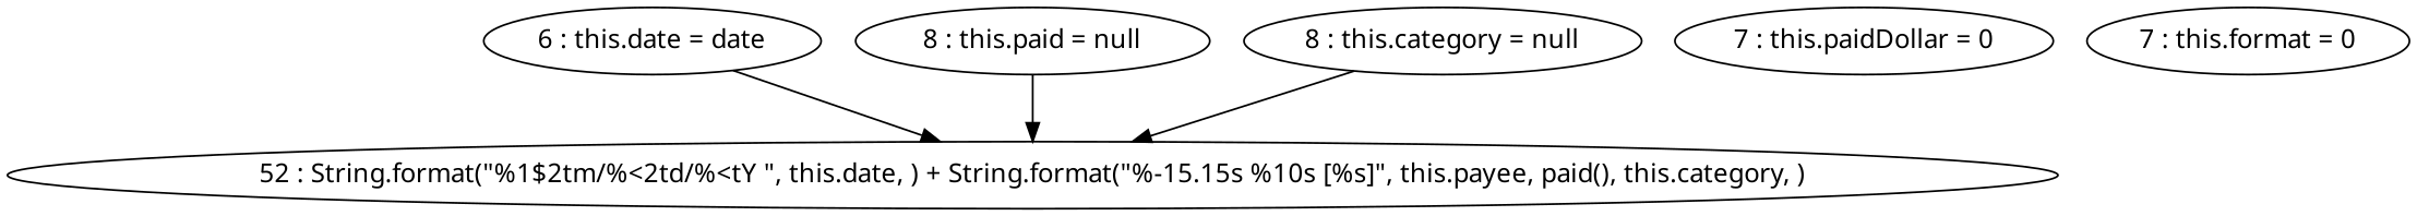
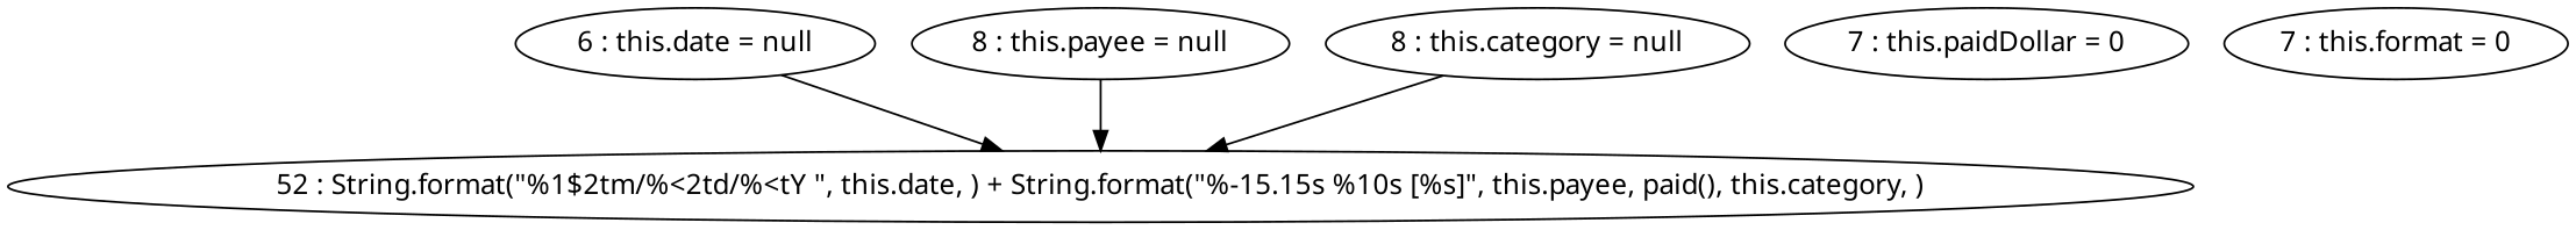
  digraph {
    fontname="Noto Sans"
    node [fontname="Noto Sans"]
    edge [fontname="Noto Sans"]
-   "6 : this.date = null" [label="6 : this.date = date"]
+   "6 : this.date = null"
    "52 : String.format(\"%1$2tm/%<2td/%<tY \", this.date, ) + String.format(\"%-15.15s %10s [%s]\", this.payee, paid(), this.category, )"
    "7 : this.paidDollar = 0"
    n4 [label="7 : this.format = 0"]
-   "8 : this.payee = null" [label="8 : this.paid = null"]
+   "8 : this.payee = null"
    "8 : this.category = null"
    "6 : this.date = null" -> "52 : String.format(\"%1$2tm/%<2td/%<tY \", this.date, ) + String.format(\"%-15.15s %10s [%s]\", this.payee, paid(), this.category, )"
    "8 : this.payee = null" -> "52 : String.format(\"%1$2tm/%<2td/%<tY \", this.date, ) + String.format(\"%-15.15s %10s [%s]\", this.payee, paid(), this.category, )"
    "8 : this.category = null" -> "52 : String.format(\"%1$2tm/%<2td/%<tY \", this.date, ) + String.format(\"%-15.15s %10s [%s]\", this.payee, paid(), this.category, )"
  }
